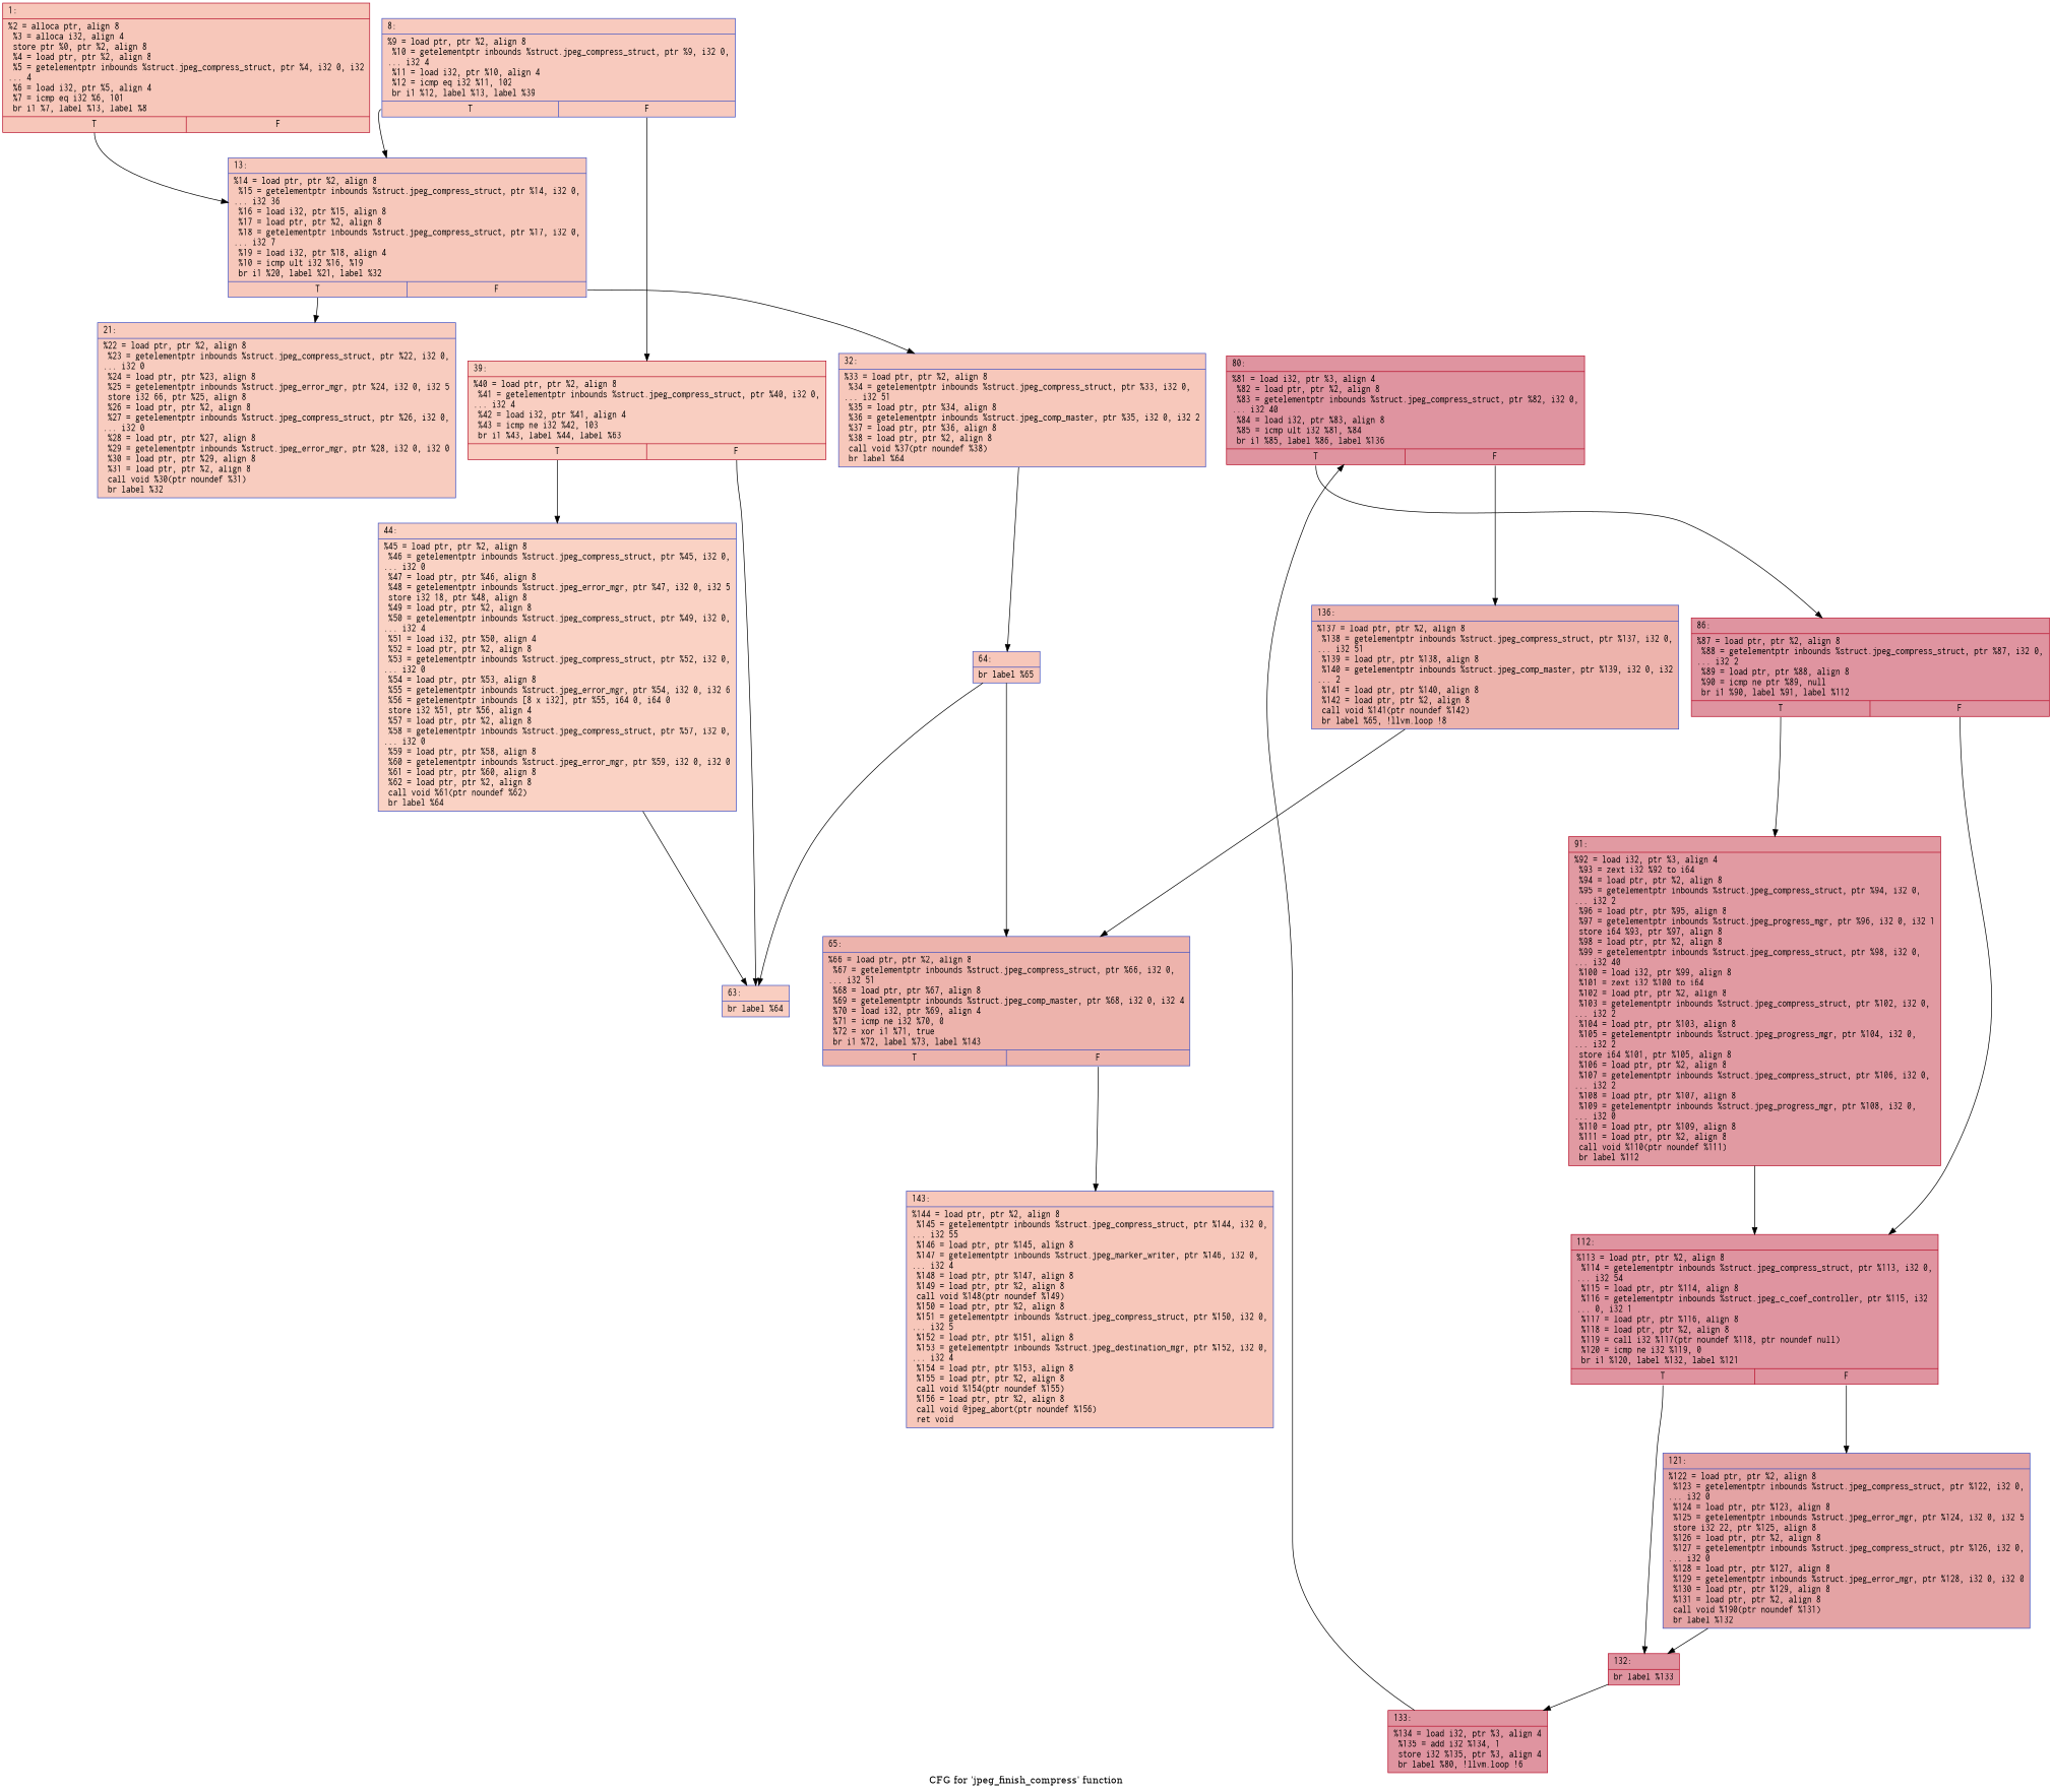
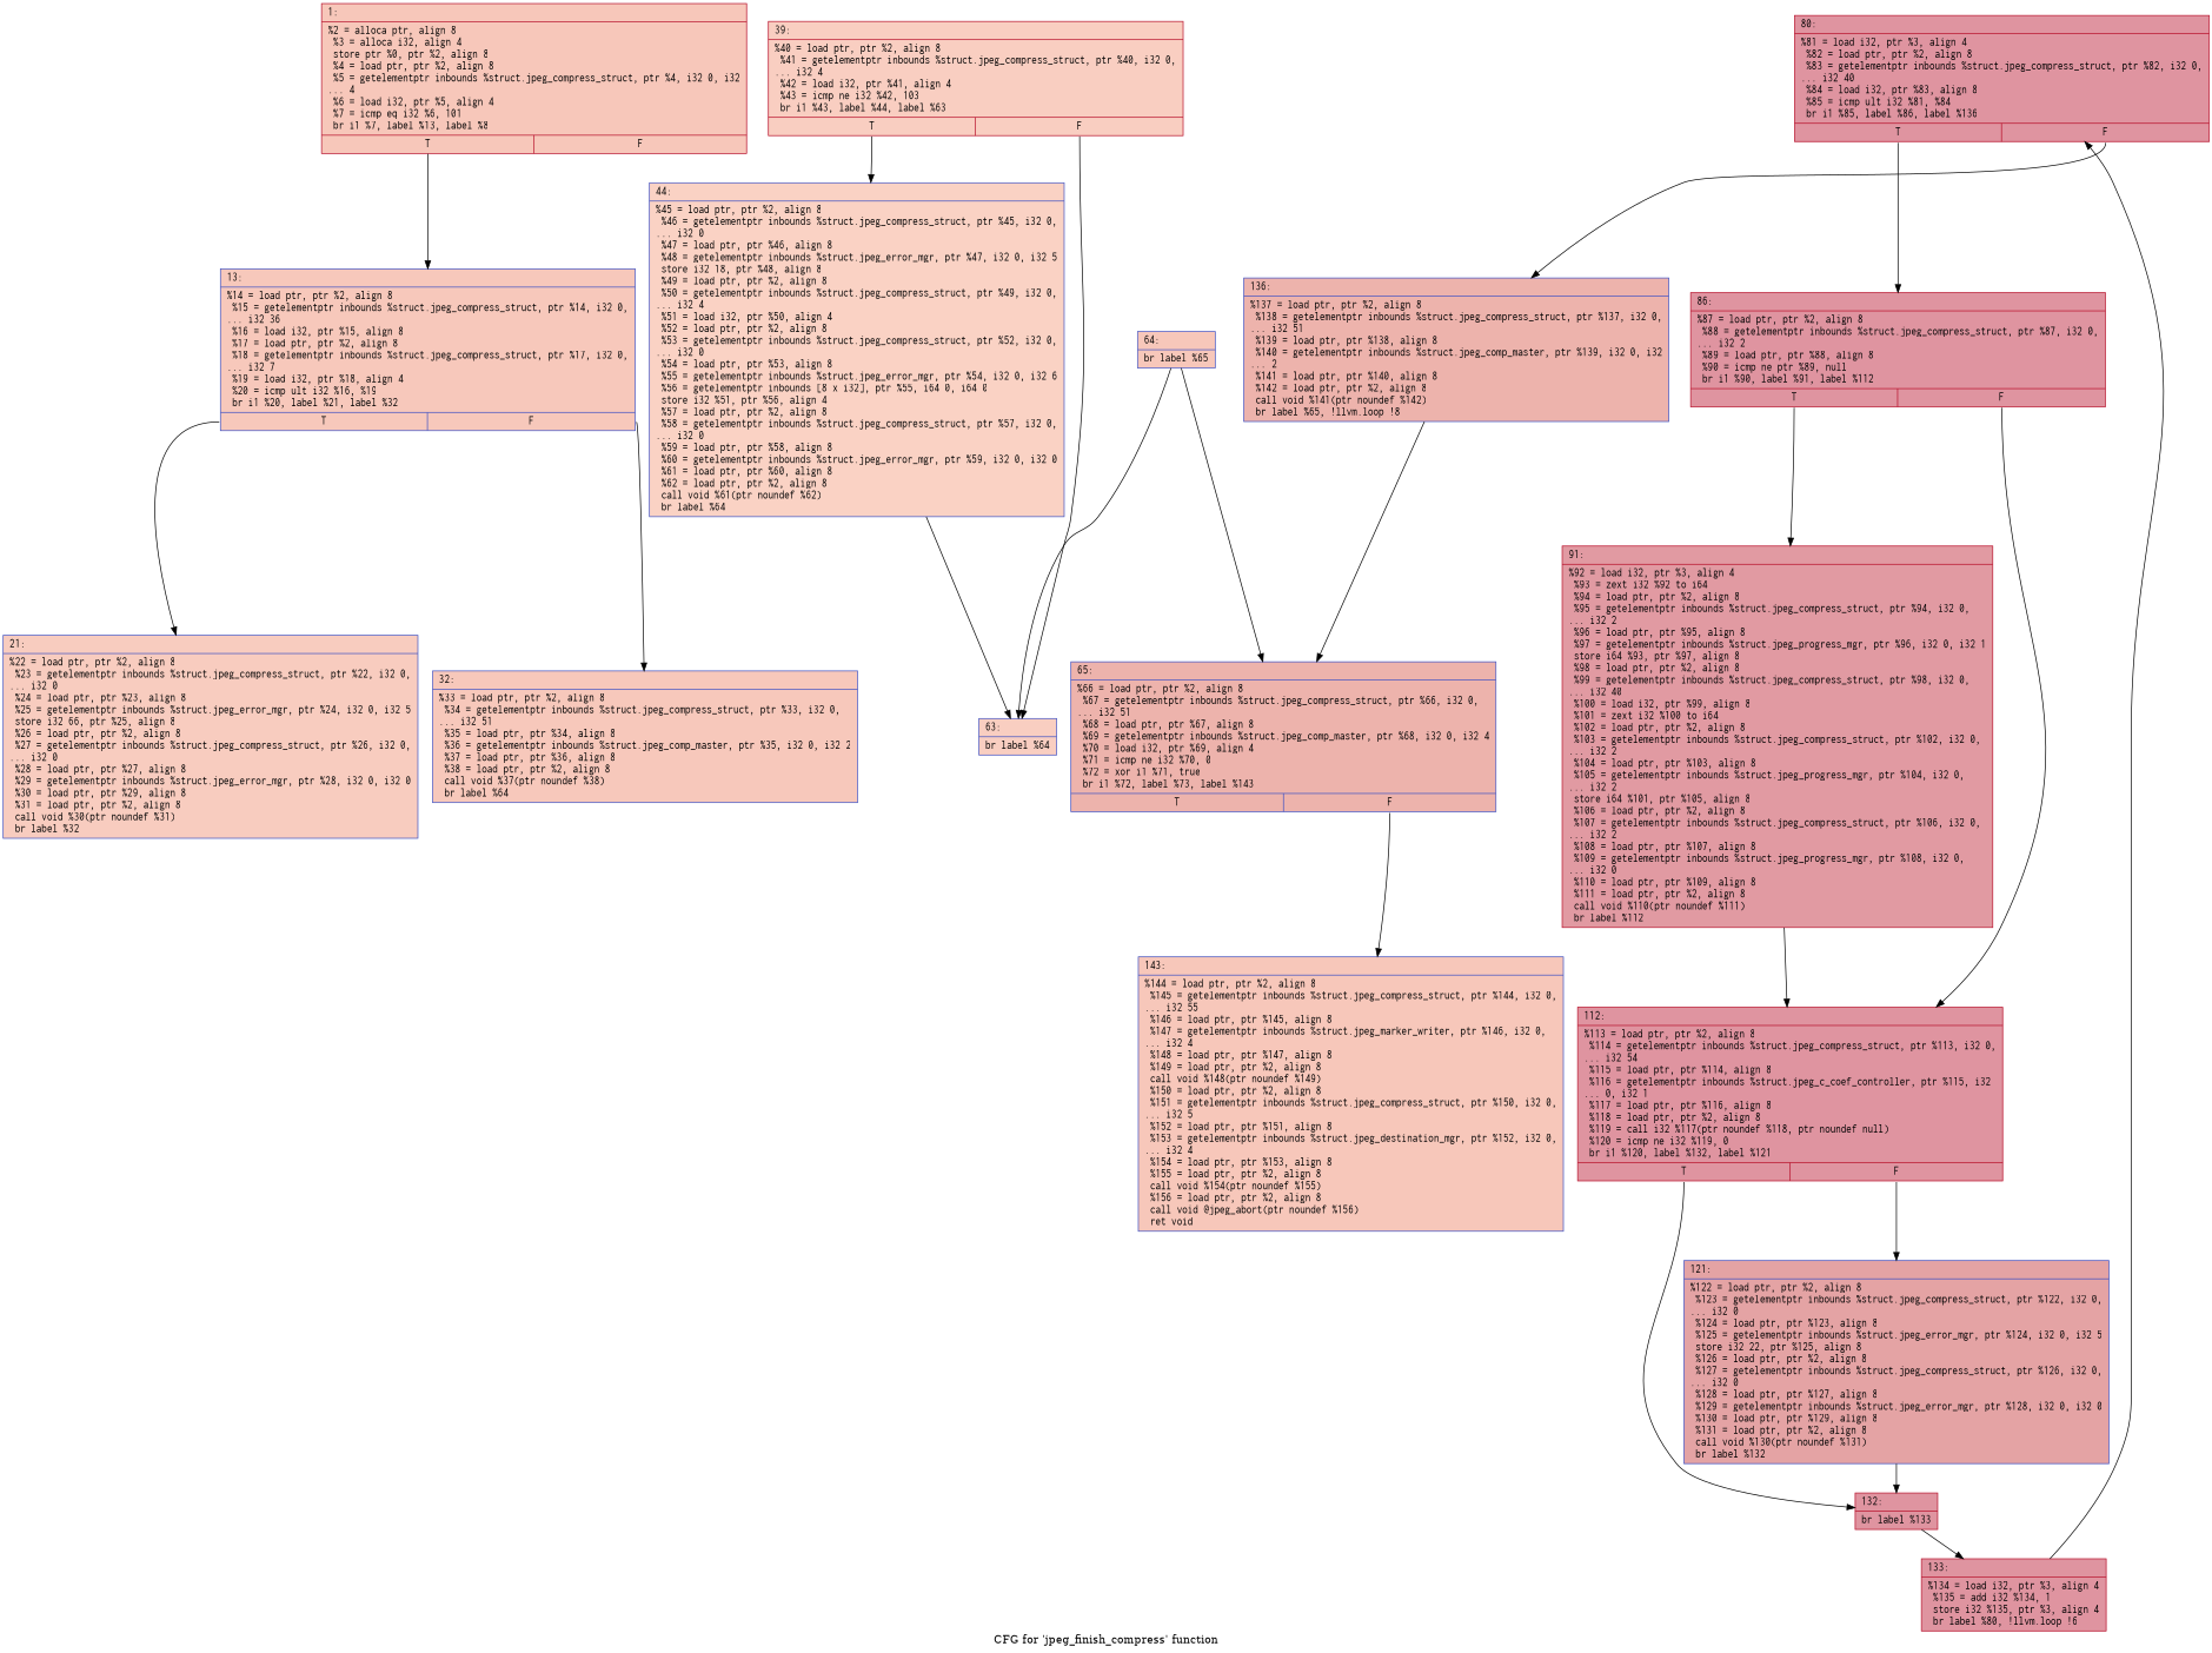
  digraph {
    label="CFG for 'jpeg_finish_compress' function"
    node [color="#3d50c3ff" fillcolor="#b70d2870" fontname=Courier shape=record style=filled]
    n1 [color="#b70d28ff" fillcolor="#ec7f6370" label="{1:\l|  %2 = alloca ptr, align 8\l  %3 = alloca i32, align 4\l  store ptr %0, ptr %2, align 8\l  %4 = load ptr, ptr %2, align 8\l  %5 = getelementptr inbounds %struct.jpeg_compress_struct, ptr %4, i32 0, i32\l... 4\l  %6 = load i32, ptr %5, align 4\l  %7 = icmp eq i32 %6, 101\l  br i1 %7, label %13, label %8\l|{<s0>T|<s1>F}}"]
-   n2 [fillcolor="#ed836670" label="{13:\l|  %14 = load ptr, ptr %2, align 8\l  %15 = getelementptr inbounds %struct.jpeg_compress_struct, ptr %14, i32 0,\l... i32 36\l  %16 = load i32, ptr %15, align 8\l  %17 = load ptr, ptr %2, align 8\l  %18 = getelementptr inbounds %struct.jpeg_compress_struct, ptr %17, i32 0,\l... i32 7\l  %19 = load i32, ptr %18, align 4\l  %10 = icmp ult i32 %16, %19\l  br i1 %20, label %21, label %32\l|{<s0>T|<s1>F}}"]
+   n2 [fillcolor="#ed836670" label="{13:\l|  %14 = load ptr, ptr %2, align 8\l  %15 = getelementptr inbounds %struct.jpeg_compress_struct, ptr %14, i32 0,\l... i32 36\l  %16 = load i32, ptr %15, align 8\l  %17 = load ptr, ptr %2, align 8\l  %18 = getelementptr inbounds %struct.jpeg_compress_struct, ptr %17, i32 0,\l... i32 7\l  %19 = load i32, ptr %18, align 4\l  %20 = icmp ult i32 %16, %19\l  br i1 %20, label %21, label %32\l|{<s0>T|<s1>F}}"]
    n3 [fillcolor="#f08b6e70" label="{21:\l|  %22 = load ptr, ptr %2, align 8\l  %23 = getelementptr inbounds %struct.jpeg_compress_struct, ptr %22, i32 0,\l... i32 0\l  %24 = load ptr, ptr %23, align 8\l  %25 = getelementptr inbounds %struct.jpeg_error_mgr, ptr %24, i32 0, i32 5\l  store i32 66, ptr %25, align 8\l  %26 = load ptr, ptr %2, align 8\l  %27 = getelementptr inbounds %struct.jpeg_compress_struct, ptr %26, i32 0,\l... i32 0\l  %28 = load ptr, ptr %27, align 8\l  %29 = getelementptr inbounds %struct.jpeg_error_mgr, ptr %28, i32 0, i32 0\l  %30 = load ptr, ptr %29, align 8\l  %31 = load ptr, ptr %2, align 8\l  call void %30(ptr noundef %31)\l  br label %32\l}"]
    n4 [fillcolor="#ed836670" label="{32:\l|  %33 = load ptr, ptr %2, align 8\l  %34 = getelementptr inbounds %struct.jpeg_compress_struct, ptr %33, i32 0,\l... i32 51\l  %35 = load ptr, ptr %34, align 8\l  %36 = getelementptr inbounds %struct.jpeg_comp_master, ptr %35, i32 0, i32 2\l  %37 = load ptr, ptr %36, align 8\l  %38 = load ptr, ptr %2, align 8\l  call void %37(ptr noundef %38)\l  br label %64\l}"]
-   n5 [fillcolor="#ef886b70" label="{8:\l|  %9 = load ptr, ptr %2, align 8\l  %10 = getelementptr inbounds %struct.jpeg_compress_struct, ptr %9, i32 0,\l... i32 4\l  %11 = load i32, ptr %10, align 4\l  %12 = icmp eq i32 %11, 102\l  br i1 %12, label %13, label %39\l|{<s0>T|<s1>F}}"]
    n6 [color="#b70d28ff" fillcolor="#f2907270" label="{39:\l|  %40 = load ptr, ptr %2, align 8\l  %41 = getelementptr inbounds %struct.jpeg_compress_struct, ptr %40, i32 0,\l... i32 4\l  %42 = load i32, ptr %41, align 4\l  %43 = icmp ne i32 %42, 103\l  br i1 %43, label %44, label %63\l|{<s0>T|<s1>F}}"]
    n7 [fillcolor="#ec7f6370" label="{64:\l|  br label %65\l}"]
    n8 [fillcolor="#f4987a70" label="{44:\l|  %45 = load ptr, ptr %2, align 8\l  %46 = getelementptr inbounds %struct.jpeg_compress_struct, ptr %45, i32 0,\l... i32 0\l  %47 = load ptr, ptr %46, align 8\l  %48 = getelementptr inbounds %struct.jpeg_error_mgr, ptr %47, i32 0, i32 5\l  store i32 18, ptr %48, align 8\l  %49 = load ptr, ptr %2, align 8\l  %50 = getelementptr inbounds %struct.jpeg_compress_struct, ptr %49, i32 0,\l... i32 4\l  %51 = load i32, ptr %50, align 4\l  %52 = load ptr, ptr %2, align 8\l  %53 = getelementptr inbounds %struct.jpeg_compress_struct, ptr %52, i32 0,\l... i32 0\l  %54 = load ptr, ptr %53, align 8\l  %55 = getelementptr inbounds %struct.jpeg_error_mgr, ptr %54, i32 0, i32 6\l  %56 = getelementptr inbounds [8 x i32], ptr %55, i64 0, i64 0\l  store i32 %51, ptr %56, align 4\l  %57 = load ptr, ptr %2, align 8\l  %58 = getelementptr inbounds %struct.jpeg_compress_struct, ptr %57, i32 0,\l... i32 0\l  %59 = load ptr, ptr %58, align 8\l  %60 = getelementptr inbounds %struct.jpeg_error_mgr, ptr %59, i32 0, i32 0\l  %61 = load ptr, ptr %60, align 8\l  %62 = load ptr, ptr %2, align 8\l  call void %61(ptr noundef %62)\l  br label %64\l}"]
    n9 [fillcolor="#f2907270" label="{63:\l|  br label %64\l}"]
    n10 [fillcolor="#d6524470" label="{65:\l|  %66 = load ptr, ptr %2, align 8\l  %67 = getelementptr inbounds %struct.jpeg_compress_struct, ptr %66, i32 0,\l... i32 51\l  %68 = load ptr, ptr %67, align 8\l  %69 = getelementptr inbounds %struct.jpeg_comp_master, ptr %68, i32 0, i32 4\l  %70 = load i32, ptr %69, align 4\l  %71 = icmp ne i32 %70, 0\l  %72 = xor i1 %71, true\l  br i1 %72, label %73, label %143\l|{<s0>T|<s1>F}}"]
    n11 [fillcolor="#ec7f6370" label="{143:\l|  %144 = load ptr, ptr %2, align 8\l  %145 = getelementptr inbounds %struct.jpeg_compress_struct, ptr %144, i32 0,\l... i32 55\l  %146 = load ptr, ptr %145, align 8\l  %147 = getelementptr inbounds %struct.jpeg_marker_writer, ptr %146, i32 0,\l... i32 4\l  %148 = load ptr, ptr %147, align 8\l  %149 = load ptr, ptr %2, align 8\l  call void %148(ptr noundef %149)\l  %150 = load ptr, ptr %2, align 8\l  %151 = getelementptr inbounds %struct.jpeg_compress_struct, ptr %150, i32 0,\l... i32 5\l  %152 = load ptr, ptr %151, align 8\l  %153 = getelementptr inbounds %struct.jpeg_destination_mgr, ptr %152, i32 0,\l... i32 4\l  %154 = load ptr, ptr %153, align 8\l  %155 = load ptr, ptr %2, align 8\l  call void %154(ptr noundef %155)\l  %156 = load ptr, ptr %2, align 8\l  call void @jpeg_abort(ptr noundef %156)\l  ret void\l}"]
    n12 [color="#b70d28ff" label="{80:\l|  %81 = load i32, ptr %3, align 4\l  %82 = load ptr, ptr %2, align 8\l  %83 = getelementptr inbounds %struct.jpeg_compress_struct, ptr %82, i32 0,\l... i32 40\l  %84 = load i32, ptr %83, align 8\l  %85 = icmp ult i32 %81, %84\l  br i1 %85, label %86, label %136\l|{<s0>T|<s1>F}}"]
    n13 [color="#b70d28ff" label="{86:\l|  %87 = load ptr, ptr %2, align 8\l  %88 = getelementptr inbounds %struct.jpeg_compress_struct, ptr %87, i32 0,\l... i32 2\l  %89 = load ptr, ptr %88, align 8\l  %90 = icmp ne ptr %89, null\l  br i1 %90, label %91, label %112\l|{<s0>T|<s1>F}}"]
    n14 [fillcolor="#d6524470" label="{136:\l|  %137 = load ptr, ptr %2, align 8\l  %138 = getelementptr inbounds %struct.jpeg_compress_struct, ptr %137, i32 0,\l... i32 51\l  %139 = load ptr, ptr %138, align 8\l  %140 = getelementptr inbounds %struct.jpeg_comp_master, ptr %139, i32 0, i32\l... 2\l  %141 = load ptr, ptr %140, align 8\l  %142 = load ptr, ptr %2, align 8\l  call void %141(ptr noundef %142)\l  br label %65, !llvm.loop !8\l}"]
    n15 [color="#b70d28ff" fillcolor="#bb1b2c70" label="{91:\l|  %92 = load i32, ptr %3, align 4\l  %93 = zext i32 %92 to i64\l  %94 = load ptr, ptr %2, align 8\l  %95 = getelementptr inbounds %struct.jpeg_compress_struct, ptr %94, i32 0,\l... i32 2\l  %96 = load ptr, ptr %95, align 8\l  %97 = getelementptr inbounds %struct.jpeg_progress_mgr, ptr %96, i32 0, i32 1\l  store i64 %93, ptr %97, align 8\l  %98 = load ptr, ptr %2, align 8\l  %99 = getelementptr inbounds %struct.jpeg_compress_struct, ptr %98, i32 0,\l... i32 40\l  %100 = load i32, ptr %99, align 8\l  %101 = zext i32 %100 to i64\l  %102 = load ptr, ptr %2, align 8\l  %103 = getelementptr inbounds %struct.jpeg_compress_struct, ptr %102, i32 0,\l... i32 2\l  %104 = load ptr, ptr %103, align 8\l  %105 = getelementptr inbounds %struct.jpeg_progress_mgr, ptr %104, i32 0,\l... i32 2\l  store i64 %101, ptr %105, align 8\l  %106 = load ptr, ptr %2, align 8\l  %107 = getelementptr inbounds %struct.jpeg_compress_struct, ptr %106, i32 0,\l... i32 2\l  %108 = load ptr, ptr %107, align 8\l  %109 = getelementptr inbounds %struct.jpeg_progress_mgr, ptr %108, i32 0,\l... i32 0\l  %110 = load ptr, ptr %109, align 8\l  %111 = load ptr, ptr %2, align 8\l  call void %110(ptr noundef %111)\l  br label %112\l}"]
    n16 [color="#b70d28ff" label="{112:\l|  %113 = load ptr, ptr %2, align 8\l  %114 = getelementptr inbounds %struct.jpeg_compress_struct, ptr %113, i32 0,\l... i32 54\l  %115 = load ptr, ptr %114, align 8\l  %116 = getelementptr inbounds %struct.jpeg_c_coef_controller, ptr %115, i32\l... 0, i32 1\l  %117 = load ptr, ptr %116, align 8\l  %118 = load ptr, ptr %2, align 8\l  %119 = call i32 %117(ptr noundef %118, ptr noundef null)\l  %120 = icmp ne i32 %119, 0\l  br i1 %120, label %132, label %121\l|{<s0>T|<s1>F}}"]
    n17 [color="#b70d28ff" label="{132:\l|  br label %133\l}"]
-   n18 [fillcolor="#c32e3170" label="{121:\l|  %122 = load ptr, ptr %2, align 8\l  %123 = getelementptr inbounds %struct.jpeg_compress_struct, ptr %122, i32 0,\l... i32 0\l  %124 = load ptr, ptr %123, align 8\l  %125 = getelementptr inbounds %struct.jpeg_error_mgr, ptr %124, i32 0, i32 5\l  store i32 22, ptr %125, align 8\l  %126 = load ptr, ptr %2, align 8\l  %127 = getelementptr inbounds %struct.jpeg_compress_struct, ptr %126, i32 0,\l... i32 0\l  %128 = load ptr, ptr %127, align 8\l  %129 = getelementptr inbounds %struct.jpeg_error_mgr, ptr %128, i32 0, i32 0\l  %130 = load ptr, ptr %129, align 8\l  %131 = load ptr, ptr %2, align 8\l  call void %190(ptr noundef %131)\l  br label %132\l}"]
+   n18 [fillcolor="#c32e3170" label="{121:\l|  %122 = load ptr, ptr %2, align 8\l  %123 = getelementptr inbounds %struct.jpeg_compress_struct, ptr %122, i32 0,\l... i32 0\l  %124 = load ptr, ptr %123, align 8\l  %125 = getelementptr inbounds %struct.jpeg_error_mgr, ptr %124, i32 0, i32 5\l  store i32 22, ptr %125, align 8\l  %126 = load ptr, ptr %2, align 8\l  %127 = getelementptr inbounds %struct.jpeg_compress_struct, ptr %126, i32 0,\l... i32 0\l  %128 = load ptr, ptr %127, align 8\l  %129 = getelementptr inbounds %struct.jpeg_error_mgr, ptr %128, i32 0, i32 0\l  %130 = load ptr, ptr %129, align 8\l  %131 = load ptr, ptr %2, align 8\l  call void %130(ptr noundef %131)\l  br label %132\l}"]
    n19 [color="#b70d28ff" label="{133:\l|  %134 = load i32, ptr %3, align 4\l  %135 = add i32 %134, 1\l  store i32 %135, ptr %3, align 4\l  br label %80, !llvm.loop !6\l}"]
    n1 -> n2 [tailport=s0]
    n2 -> n3 [tailport=s0]
    n2 -> n4 [tailport=s1]
-   n4 -> n7
-   n5 -> n2 [tailport=s0]
-   n5 -> n6 [tailport=s1]
    n6 -> n8 [tailport=s0]
    n6 -> n9 [tailport=s1]
    n7 -> n9
    n7 -> n10
    n8 -> n9
    n10 -> n11 [tailport=s1]
    n12 -> n13 [tailport=s0]
    n12 -> n14 [tailport=s1]
    n13 -> n15 [tailport=s0]
    n13 -> n16 [tailport=s1]
    n14 -> n10
    n15 -> n16
    n16 -> n17 [tailport=s0]
    n16 -> n18 [tailport=s1]
    n17 -> n19
    n18 -> n17
    n19 -> n12
  }
